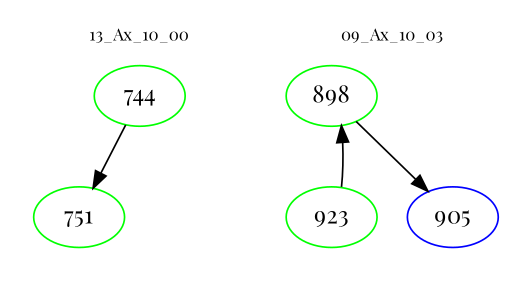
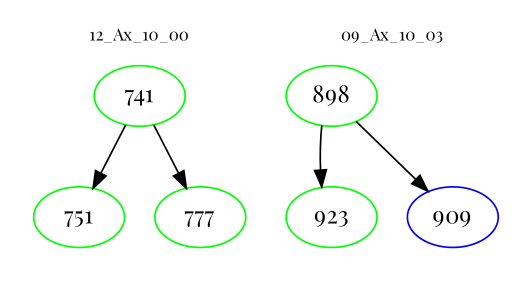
  digraph {
    fontname="Playfair Display"
    node [color=green fontname="Playfair Display"]
    edge [color=black fontname="Playfair Display"]
-   n1 [label=744]
+   n1 [label=741]
    n2 [label=751]
+   n3 [label=777]
    n4 [label=898]
    n5 [label=923]
-   n6 [color=blue label=905]
+   n6 [color=blue label=909]
    subgraph cluster_1 {
      color=white
      fontsize=10
-     label="13_Ax_10_00"
+     label="12_Ax_10_00"
      n1
      n2
+     n3
    }
    subgraph cluster_2 {
      color=white
      fontsize=10
      label="09_Ax_10_03"
      n4
      n5
      n6
    }
    n1 -> n2
-   n5 -> n4
+   n1 -> n3
+   n4 -> n5
    n4 -> n6
  }
